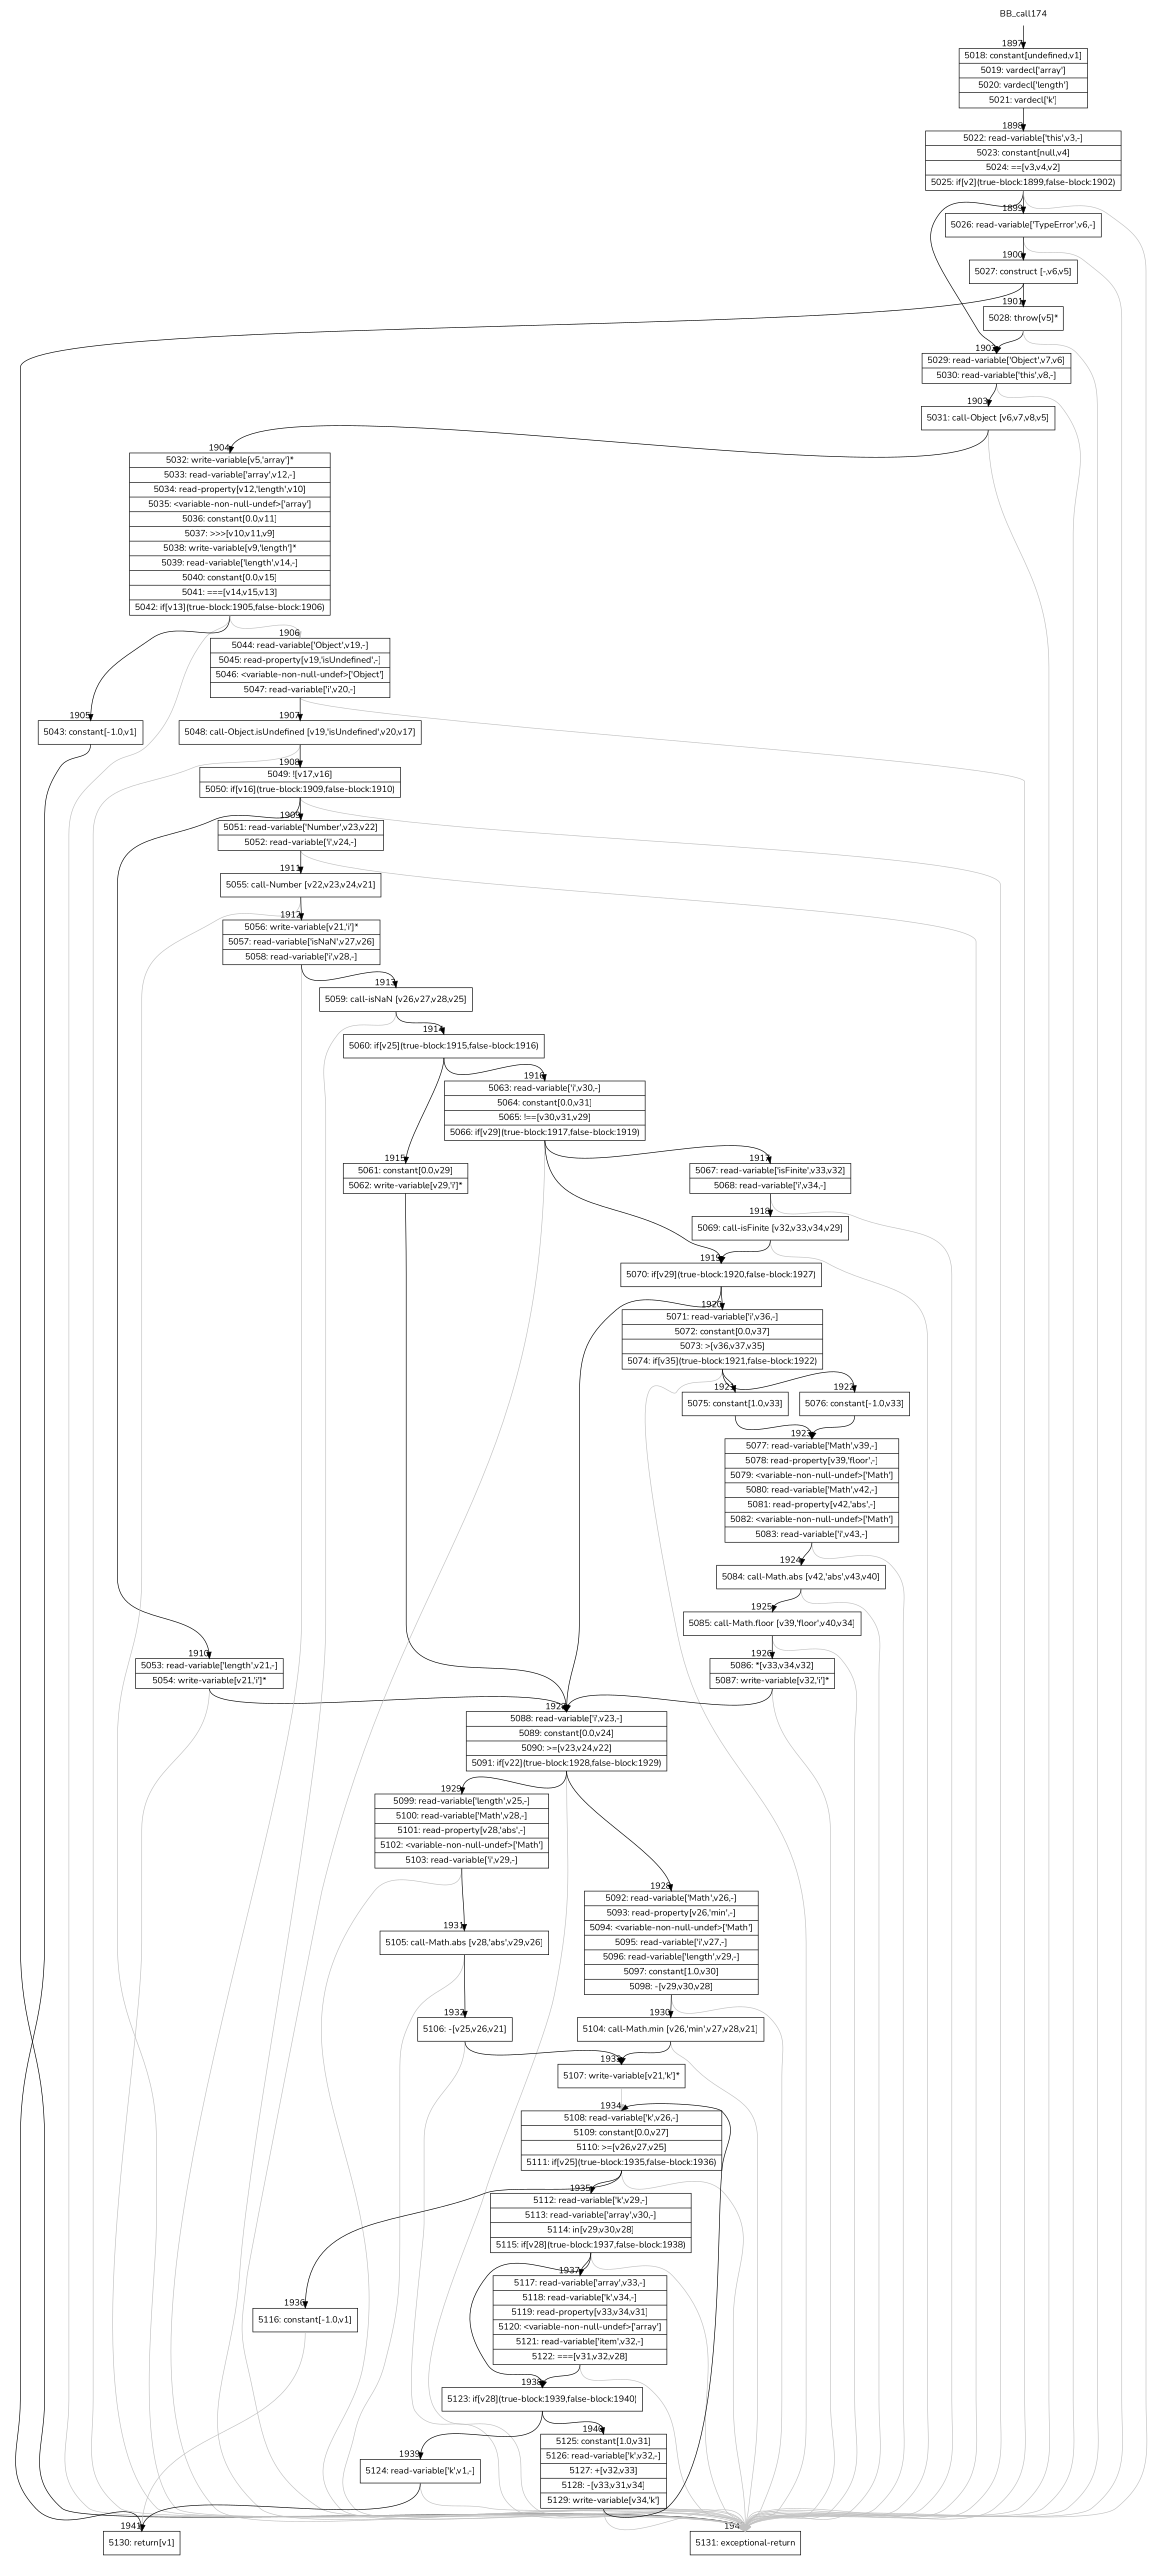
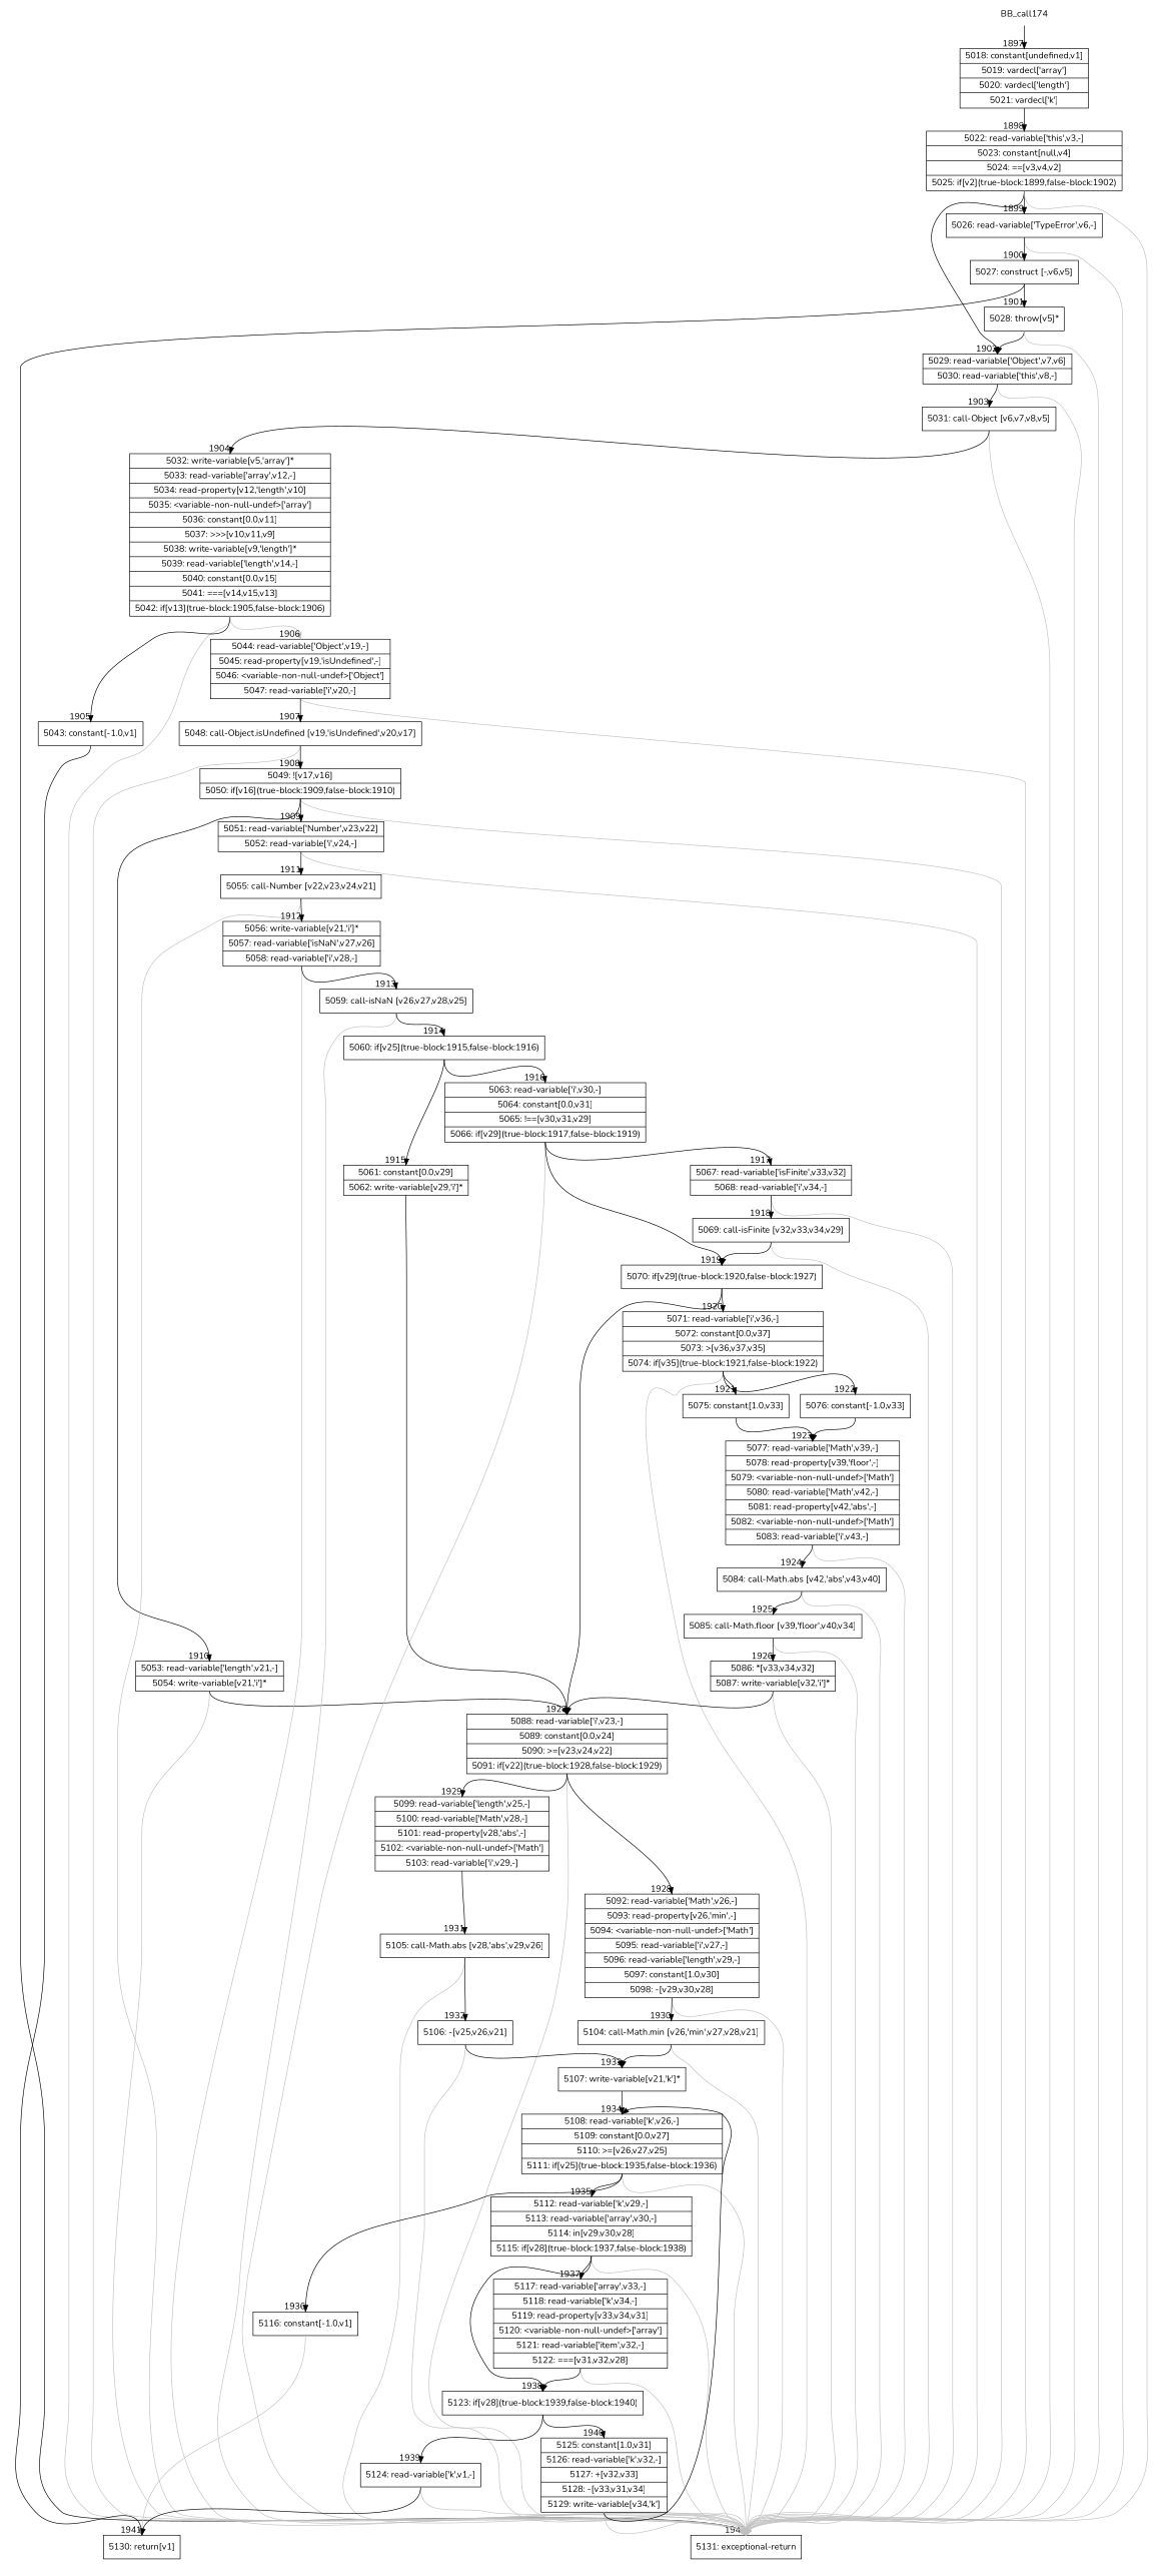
  digraph {
    fontname=Nunito
    rankdir=TD
    node [fontname=Nunito shape=record]
    edge [fontname=Nunito headport=n tailport=s]
    n1 [label=BB_call174 shape=none]
    n2 [label="{5018: constant[undefined,v1]|5019: vardecl['array']|5020: vardecl['length']|5021: vardecl['k']}"]
    n3 [label="{5022: read-variable['this',v3,-]|5023: constant[null,v4]|5024: ==[v3,v4,v2]|5025: if[v2](true-block:1899,false-block:1902)}"]
    n4 [label="{5026: read-variable['TypeError',v6,-]}"]
    n5 [label="{5029: read-variable['Object',v7,v6]|5030: read-variable['this',v8,-]}"]
    n6 [label="{5131: exceptional-return}"]
    n7 [label="{5027: construct [-,v6,v5]}"]
    n8 [label="{5031: call-Object [v6,v7,v8,v5]}"]
    n9 [label="{5028: throw[v5]*}"]
    n10 [label="{5032: write-variable[v5,'array']*|5033: read-variable['array',v12,-]|5034: read-property[v12,'length',v10]|5035: \<variable-non-null-undef\>['array']|5036: constant[0.0,v11]|5037: \>\>\>[v10,v11,v9]|5038: write-variable[v9,'length']*|5039: read-variable['length',v14,-]|5040: constant[0.0,v15]|5041: ===[v14,v15,v13]|5042: if[v13](true-block:1905,false-block:1906)}"]
    n11 [label="{5043: constant[-1.0,v1]}"]
    n12 [label="{5044: read-variable['Object',v19,-]|5045: read-property[v19,'isUndefined',-]|5046: \<variable-non-null-undef\>['Object']|5047: read-variable['i',v20,-]}"]
    n13 [label="{5130: return[v1]}"]
    n14 [label="{5048: call-Object.isUndefined [v19,'isUndefined',v20,v17]}"]
    n15 [label="{5049: ![v17,v16]|5050: if[v16](true-block:1909,false-block:1910)}"]
    n16 [label="{5051: read-variable['Number',v23,v22]|5052: read-variable['i',v24,-]}"]
    n17 [label="{5053: read-variable['length',v21,-]|5054: write-variable[v21,'i']*}"]
    n18 [label="{5055: call-Number [v22,v23,v24,v21]}"]
    n19 [label="{5088: read-variable['i',v23,-]|5089: constant[0.0,v24]|5090: \>=[v23,v24,v22]|5091: if[v22](true-block:1928,false-block:1929)}"]
    n20 [label="{5056: write-variable[v21,'i']*|5057: read-variable['isNaN',v27,v26]|5058: read-variable['i',v28,-]}"]
    n21 [label="{5092: read-variable['Math',v26,-]|5093: read-property[v26,'min',-]|5094: \<variable-non-null-undef\>['Math']|5095: read-variable['i',v27,-]|5096: read-variable['length',v29,-]|5097: constant[1.0,v30]|5098: -[v29,v30,v28]}"]
    n22 [label="{5099: read-variable['length',v25,-]|5100: read-variable['Math',v28,-]|5101: read-property[v28,'abs',-]|5102: \<variable-non-null-undef\>['Math']|5103: read-variable['i',v29,-]}"]
    n23 [label="{5059: call-isNaN [v26,v27,v28,v25]}"]
    n24 [label="{5104: call-Math.min [v26,'min',v27,v28,v21]}"]
    n25 [label="{5105: call-Math.abs [v28,'abs',v29,v26]}"]
    n26 [label="{5060: if[v25](true-block:1915,false-block:1916)}"]
    n27 [label="{5061: constant[0.0,v29]|5062: write-variable[v29,'i']*}"]
    n28 [label="{5063: read-variable['i',v30,-]|5064: constant[0.0,v31]|5065: !==[v30,v31,v29]|5066: if[v29](true-block:1917,false-block:1919)}"]
    n29 [label="{5070: if[v29](true-block:1920,false-block:1927)}"]
    n30 [label="{5067: read-variable['isFinite',v33,v32]|5068: read-variable['i',v34,-]}"]
    n31 [label="{5071: read-variable['i',v36,-]|5072: constant[0.0,v37]|5073: \>[v36,v37,v35]|5074: if[v35](true-block:1921,false-block:1922)}"]
    n32 [label="{5069: call-isFinite [v32,v33,v34,v29]}"]
    n33 [label="{5075: constant[1.0,v33]}"]
    n34 [label="{5076: constant[-1.0,v33]}"]
    n35 [label="{5077: read-variable['Math',v39,-]|5078: read-property[v39,'floor',-]|5079: \<variable-non-null-undef\>['Math']|5080: read-variable['Math',v42,-]|5081: read-property[v42,'abs',-]|5082: \<variable-non-null-undef\>['Math']|5083: read-variable['i',v43,-]}"]
    n36 [label="{5084: call-Math.abs [v42,'abs',v43,v40]}"]
    n37 [label="{5085: call-Math.floor [v39,'floor',v40,v34]}"]
    n38 [label="{5086: *[v33,v34,v32]|5087: write-variable[v32,'i']*}"]
    n39 [label="{5107: write-variable[v21,'k']*}"]
    n40 [label="{5106: -[v25,v26,v21]}"]
    n41 [label="{5108: read-variable['k',v26,-]|5109: constant[0.0,v27]|5110: \>=[v26,v27,v25]|5111: if[v25](true-block:1935,false-block:1936)}"]
    n42 [label="{5112: read-variable['k',v29,-]|5113: read-variable['array',v30,-]|5114: in[v29,v30,v28]|5115: if[v28](true-block:1937,false-block:1938)}"]
    n43 [label="{5116: constant[-1.0,v1]}"]
    n44 [label="{5123: if[v28](true-block:1939,false-block:1940)}"]
    n45 [label="{5117: read-variable['array',v33,-]|5118: read-variable['k',v34,-]|5119: read-property[v33,v34,v31]|5120: \<variable-non-null-undef\>['array']|5121: read-variable['item',v32,-]|5122: ===[v31,v32,v28]}"]
    n46 [label="{5124: read-variable['k',v1,-]}"]
    n47 [label="{5125: constant[1.0,v31]|5126: read-variable['k',v32,-]|5127: +[v32,v33]|5128: -[v33,v31,v34]|5129: write-variable[v34,'k']}"]
    n1 -> n2 [headlabel="    1897"]
    n2 -> n3 [headlabel="      1898"]
    n3 -> n4 [headlabel="      1899"]
    n3 -> n5 [headlabel="      1902"]
    n3 -> n6 [color=gray headlabel="      1942"]
    n4 -> n6 [color=gray]
    n4 -> n7 [headlabel="      1900"]
    n5 -> n6 [color=gray]
    n5 -> n8 [headlabel="      1903"]
    n7 -> n6 [color=black]
    n7 -> n9 [headlabel="      1901"]
    n8 -> n6 [color=gray]
    n8 -> n10 [headlabel="      1904"]
    n9 -> n5
    n9 -> n6 [color=gray]
    n10 -> n6 [color=gray]
    n10 -> n11 [headlabel="      1905"]
    n10 -> n12 [color=gray headlabel="      1906"]
    n11 -> n13 [headlabel="      1941"]
    n12 -> n6 [color=gray]
    n12 -> n14 [headlabel="      1907"]
    n14 -> n6 [color=gray]
    n14 -> n15 [headlabel="      1908"]
    n15 -> n6 [color=gray]
    n15 -> n16 [headlabel="      1909"]
    n15 -> n17 [headlabel="      1910"]
    n16 -> n6 [color=gray]
    n16 -> n18 [headlabel="      1911"]
    n17 -> n6 [color=gray]
    n17 -> n19 [headlabel="      1927"]
    n18 -> n6 [color=gray]
    n18 -> n20 [headlabel="      1912"]
    n19 -> n6 [color=gray]
    n19 -> n21 [headlabel="      1928"]
    n19 -> n22 [headlabel="      1929"]
    n20 -> n6 [color=gray]
    n20 -> n23 [headlabel="      1913"]
    n21 -> n6 [color=gray]
    n21 -> n24 [headlabel="      1930"]
-   n22 -> n6 [color=gray]
    n22 -> n25 [headlabel="      1931"]
    n23 -> n6 [color=gray]
    n23 -> n26 [headlabel="      1914"]
    n24 -> n6 [color=gray]
    n24 -> n39 [headlabel="      1933"]
    n25 -> n6 [color=gray]
    n25 -> n40 [headlabel="      1932"]
    n26 -> n27 [headlabel="      1915"]
    n26 -> n28 [headlabel="      1916"]
    n27 -> n19
    n28 -> n6 [color=gray]
    n28 -> n29 [headlabel="      1919"]
    n28 -> n30 [headlabel="      1917"]
    n29 -> n19
    n29 -> n31 [headlabel="      1920"]
    n30 -> n6 [color=gray]
    n30 -> n32 [headlabel="      1918"]
    n31 -> n6 [color=gray]
    n31 -> n33 [headlabel="      1921"]
    n31 -> n34 [headlabel="      1922"]
    n32 -> n6 [color=gray]
    n32 -> n29
    n33 -> n35 [headlabel="      1923"]
    n34 -> n35
    n35 -> n6 [color=gray]
    n35 -> n36 [headlabel="      1924"]
    n36 -> n6 [color=gray]
    n36 -> n37 [headlabel="      1925"]
    n37 -> n6 [color=gray]
    n37 -> n38 [headlabel="      1926"]
    n38 -> n6 [color=gray]
    n38 -> n19
-   n39 -> n41 [headlabel="      1934" color=gray]
+   n39 -> n41 [headlabel="      1934"]
    n40 -> n6 [color=gray]
    n40 -> n39
    n41 -> n6 [color=gray]
    n41 -> n42 [headlabel="      1935"]
    n41 -> n43 [headlabel="      1936"]
    n42 -> n6 [color=gray]
    n42 -> n44 [headlabel="      1938"]
    n42 -> n45 [headlabel="      1937"]
    n43 -> n13 [color=gray]
    n44 -> n46 [headlabel="      1939"]
    n44 -> n47 [headlabel="      1940"]
    n45 -> n6 [color=gray]
    n45 -> n44
    n46 -> n6 [color=gray]
    n46 -> n13
    n47 -> n6 [color=gray]
    n47 -> n41
  }
